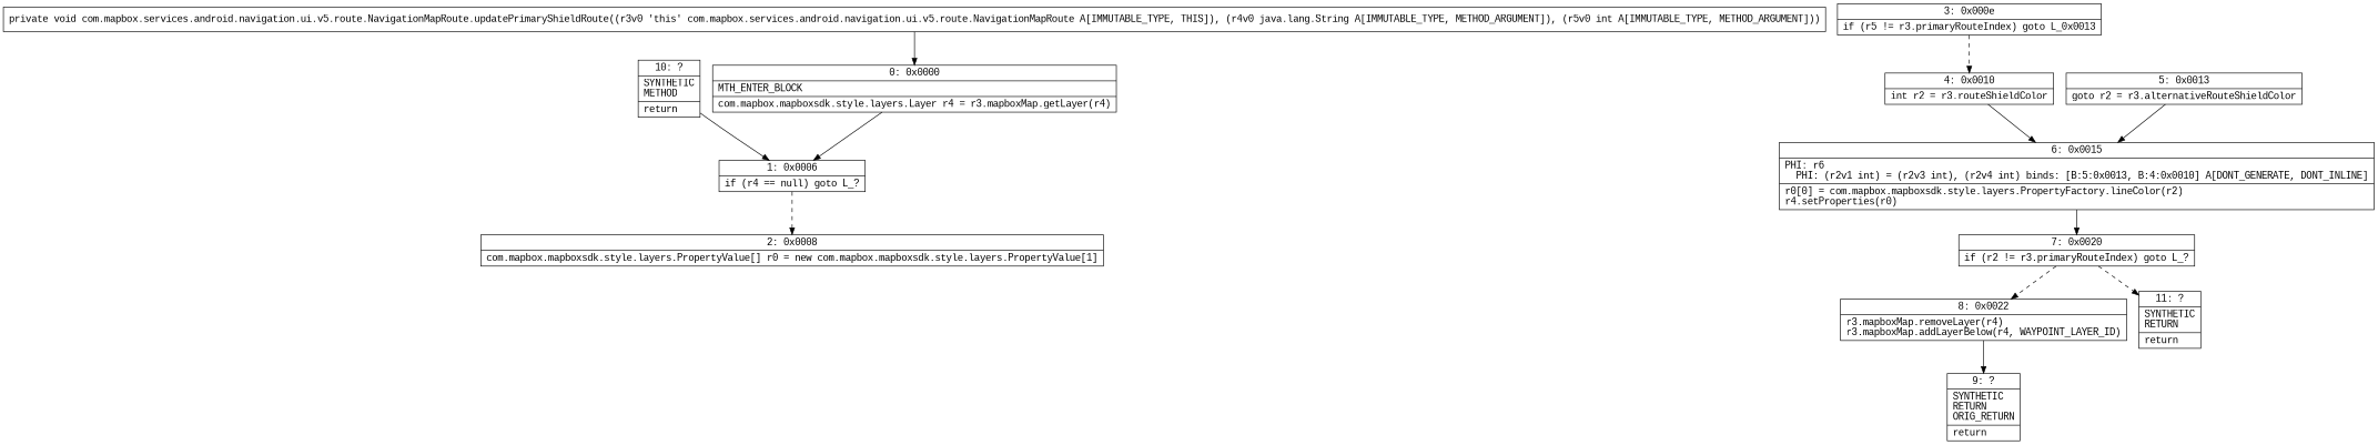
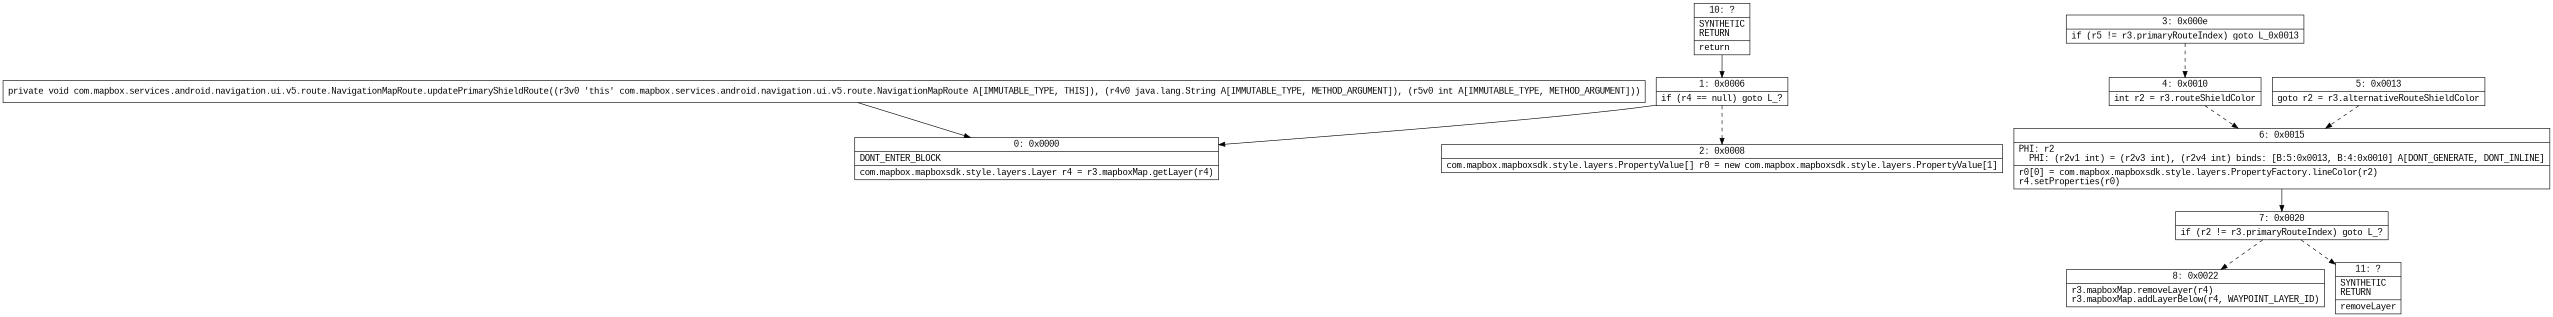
  digraph {
    fontname="Liberation Mono"
    node [fontname="Liberation Mono" shape=record]
    edge [fontname="Liberation Mono"]
-   n1 [label="{0\:\ 0x0000|MTH_ENTER_BLOCK\l|com.mapbox.mapboxsdk.style.layers.Layer r4 = r3.mapboxMap.getLayer(r4)\l}"]
+   n1 [label="{0\:\ 0x0000|DONT_ENTER_BLOCK\l|com.mapbox.mapboxsdk.style.layers.Layer r4 = r3.mapboxMap.getLayer(r4)\l}"]
    n2 [label="{1\:\ 0x0006|if (r4 == null) goto L_?\l}"]
    n3 [label="{2\:\ 0x0008|com.mapbox.mapboxsdk.style.layers.PropertyValue[] r0 = new com.mapbox.mapboxsdk.style.layers.PropertyValue[1]\l}"]
-   n4 [label="{10\:\ ?|SYNTHETIC\lMETHOD\l|return\l}"]
+   n4 [label="{10\:\ ?|SYNTHETIC\lRETURN\l|return\l}"]
    n5 [label="{3\:\ 0x000e|if (r5 != r3.primaryRouteIndex) goto L_0x0013\l}"]
    n6 [label="{4\:\ 0x0010|int r2 = r3.routeShieldColor\l}"]
-   n7 [label="{6\:\ 0x0015|PHI: r6 \l  PHI: (r2v1 int) = (r2v3 int), (r2v4 int) binds: [B:5:0x0013, B:4:0x0010] A[DONT_GENERATE, DONT_INLINE]\l|r0[0] = com.mapbox.mapboxsdk.style.layers.PropertyFactory.lineColor(r2)\lr4.setProperties(r0)\l}"]
+   n7 [label="{6\:\ 0x0015|PHI: r2 \l  PHI: (r2v1 int) = (r2v3 int), (r2v4 int) binds: [B:5:0x0013, B:4:0x0010] A[DONT_GENERATE, DONT_INLINE]\l|r0[0] = com.mapbox.mapboxsdk.style.layers.PropertyFactory.lineColor(r2)\lr4.setProperties(r0)\l}"]
    n8 [label="{5\:\ 0x0013|goto r2 = r3.alternativeRouteShieldColor\l}"]
    n9 [label="{7\:\ 0x0020|if (r2 != r3.primaryRouteIndex) goto L_?\l}"]
    n10 [label="{8\:\ 0x0022|r3.mapboxMap.removeLayer(r4)\lr3.mapboxMap.addLayerBelow(r4, WAYPOINT_LAYER_ID)\l}"]
-   n11 [label="{11\:\ ?|SYNTHETIC\lRETURN\l|return\l}"]
-   n12 [label="{9\:\ ?|SYNTHETIC\lRETURN\lORIG_RETURN\l|return\l}"]
+   n11 [label="{11\:\ ?|SYNTHETIC\lRETURN\l|removeLayer\l}"]
    n13 [label="{private void com.mapbox.services.android.navigation.ui.v5.route.NavigationMapRoute.updatePrimaryShieldRoute((r3v0 'this' com.mapbox.services.android.navigation.ui.v5.route.NavigationMapRoute A[IMMUTABLE_TYPE, THIS]), (r4v0 java.lang.String A[IMMUTABLE_TYPE, METHOD_ARGUMENT]), (r5v0 int A[IMMUTABLE_TYPE, METHOD_ARGUMENT])) }"]
-   n1 -> n2
+   n2 -> n1
    n2 -> n3 [style=dashed]
    n4 -> n2
    n5 -> n6 [style=dashed]
-   n6 -> n7
+   n6 -> n7 [style=dashed]
    n7 -> n9
-   n8 -> n7
+   n8 -> n7 [style=dashed]
    n9 -> n10 [style=dashed]
    n9 -> n11 [style=dashed]
-   n10 -> n12
    n13 -> n1
  }
